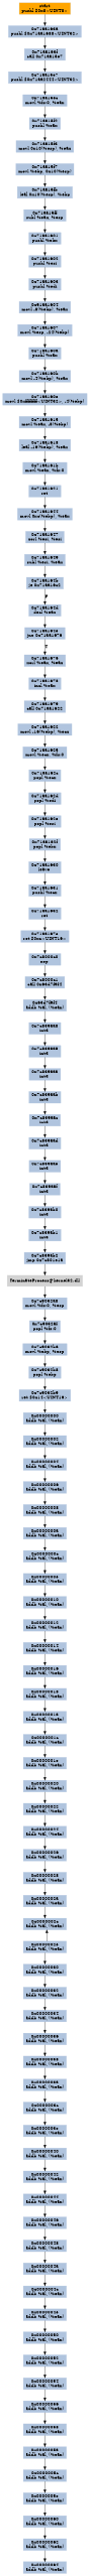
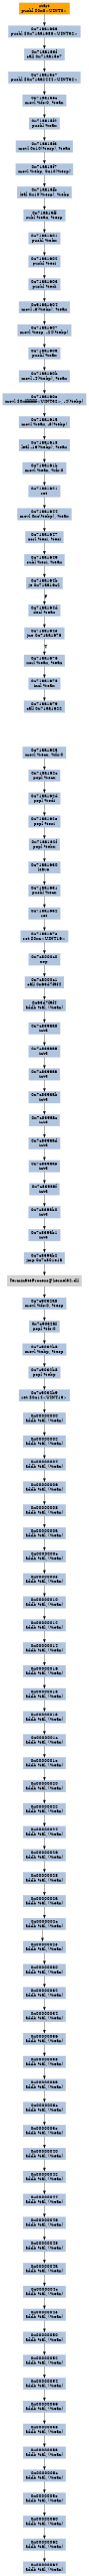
  digraph {
    node [color=lightsteelblue fillcolor=lightsteelblue shape=rectangle style=filled]
    edge [color="#000000"]
    n1 [color=lightgrey fillcolor=orange label="start\npushl $0x8<UINT8>"]
    n2 [label="0x71aa163a\npushl $0x71aa1688<UINT32>"]
    n3 [label="0x71aa163f\ncall 0x71aa15e7"]
    n4 [label="0x71aa15e7\npushl $0x71aa2444<UINT32>"]
    n5 [label="0x71aa15ec\nmovl %fs:0, %eax"]
    n6 [label="0x71aa15f2\npushl %eax"]
    n7 [label="0x71aa15f3\nmovl 0x10(%esp), %eax"]
    n8 [label="0x71aa15f7\nmovl %ebp, 0x10(%esp)"]
    n9 [label="0x71aa15fb\nleal 0x10(%esp), %ebp"]
    n10 [label="0x71aa15ff\nsubl %eax, %esp"]
    n11 [label="0x71aa1601\npushl %ebx"]
    n12 [label="0x71aa1602\npushl %esi"]
    n13 [label="0x71aa1603\npushl %edi"]
    n14 [label="0x91aa1604\nmovl -8(%ebp), %eax"]
    n15 [label="0x71aa1607\nmovl %esp, -24(%ebp)"]
    n16 [label="0x71aa160a\npushl %eax"]
    n17 [label="0x71aa160b\nmovl -4(%ebp), %eax"]
    n18 [label="0x71aa160e\nmovl $0xffffffff<UINT32>, -4(%ebp)"]
    n19 [label="0x71aa1615\nmovl %eax, -8(%ebp)"]
    n20 [label="0x71aa1618\nleal -16(%ebp), %eax"]
    n21 [label="0x71aa161b\nmovl %eax, %fs:0"]
    n22 [label="0x71aa1621\nret"]
    n23 [label="0x71aa1644\nmovl 0xc(%ebp), %eax"]
    n24 [label="0x71aa1647\nxorl %esi, %esi"]
    n25 [label="0x71aa1649\nsubl %esi, %eax"]
    n26 [label="0x71aa164b\nje 0x71aa16c2"]
    n27 [label="0x71aa164d\ndecl %eax"]
    n28 [label="0x71aa164e\njne 0x71aa1676"]
    n29 [label="0x71aa1676\nxorl %eax, %eax"]
    n30 [label="0x71aa1678\nincl %eax"]
    n31 [label="0x71aa1679\ncall 0x71aa1622"]
-   n32 [label="0x71aa1622\nmovl -16(%ebp), %ecx"]
    n33 [label="0x71aa1625\nmovl %ecx, %fs:0"]
    n34 [label="0x71aa162c\npopl %ecx"]
    n35 [label="0x71aa162d\npopl %edi"]
    n36 [label="0x71aa162e\npopl %esi"]
    n37 [label="0x71aa162f\npopl %ebx"]
    n38 [label="0x71aa1630\nleave "]
    n39 [label="0x71aa1631\npushl %ecx"]
    n40 [label="0x71aa1632\nret"]
    n41 [label="0x71aa167e\nret $0xc<UINT16>"]
    n42 [label="0x7c8000c0\nnop "]
    n43 [label="0x7c8000c1\ncall 0x63d7f9f4"]
    n44 [label="0x63d7f9f4\naddb %al, (%eax)"]
    n45 [label="0x7c839aa8\nint3 "]
    n46 [label="0x7c839aa9\nint3 "]
    n47 [label="0x7c839aaa\nint3 "]
    n48 [label="0x7c839aab\nint3 "]
    n49 [label="0x7c839aac\nint3 "]
    n50 [label="0x7c839aad\nint3 "]
    n51 [label="0x7c839aae\nint3 "]
    n52 [label="0x7c839aaf\nint3 "]
    n53 [label="0x7c839ab0\nint3 "]
    n54 [label="0x7c839ab1\nint3 "]
    n55 [label="0x7c839ab2\njmp 0x7c801e1a"]
    n56 [color=lightgrey fillcolor=lightgrey label="TerminateProcess@kernel32.dll"]
    n57 [label="0x7c9032a8\nmovl %fs:0, %esp"]
    n58 [label="0x7c9032af\npopl %fs:0"]
    n59 [label="0x7c9032b6\nmovl %ebp, %esp"]
    n60 [label="0x7c9032b8\npopl %ebp"]
    n61 [label="0x7c9032b9\nret $0x14<UINT16>"]
    n62 [label="0x00000000\naddb %al, (%eax)"]
    n63 [label="0x00000002\naddb %al, (%eax)"]
    n64 [label="0x00000004\naddb %al, (%eax)"]
    n65 [label="0x00000006\naddb %al, (%eax)"]
    n66 [label="0x00000008\naddb %al, (%eax)"]
    n67 [label="0x0000000a\naddb %al, (%eax)"]
    n68 [label="0x0000000c\naddb %al, (%eax)"]
    n69 [label="0x0000000e\naddb %al, (%eax)"]
    n70 [label="0x00000010\naddb %al, (%eax)"]
    n71 [label="0x00000012\naddb %al, (%eax)"]
    n72 [label="0x00000014\naddb %al, (%eax)"]
    n73 [label="0x00000016\naddb %al, (%eax)"]
    n74 [label="0x00000018\naddb %al, (%eax)"]
    n75 [label="0x0000001a\naddb %al, (%eax)"]
    n76 [label="0x0000001c\naddb %al, (%eax)"]
    n77 [label="0x0000001e\naddb %al, (%eax)"]
    n78 [label="0x00000020\naddb %al, (%eax)"]
    n79 [label="0x00000022\naddb %al, (%eax)"]
    n80 [label="0x00000024\naddb %al, (%eax)"]
    n81 [label="0x00000026\naddb %al, (%eax)"]
    n82 [label="0x00000028\naddb %al, (%eax)"]
    n83 [label="0x0000002a\naddb %al, (%eax)"]
    n84 [label="0x0000002c\naddb %al, (%eax)"]
    n85 [label="0x0000002e\naddb %al, (%eax)"]
    n86 [label="0x00000030\naddb %al, (%eax)"]
    n87 [label="0x00000032\naddb %al, (%eax)"]
    n88 [label="0x00000034\naddb %al, (%eax)"]
    n89 [label="0x00000036\naddb %al, (%eax)"]
    n90 [label="0x00000038\naddb %al, (%eax)"]
    n91 [label="0x0000003a\naddb %al, (%eax)"]
    n92 [label="0x0000003c\naddb %al, (%eax)"]
    n93 [label="0x0000003e\naddb %al, (%eax)"]
    n94 [label="0x00000040\naddb %al, (%eax)"]
    n95 [label="0x00000042\naddb %al, (%eax)"]
    n96 [label="0x00000044\naddb %al, (%eax)"]
    n97 [label="0x00000046\naddb %al, (%eax)"]
    n98 [label="0x00000048\naddb %al, (%eax)"]
    n99 [label="0x0000004a\naddb %al, (%eax)"]
    n100 [label="0x0000004c\naddb %al, (%eax)"]
    n101 [label="0x0000004e\naddb %al, (%eax)"]
    n102 [label="0x00000050\naddb %al, (%eax)"]
    n103 [label="0x00000052\naddb %al, (%eax)"]
    n104 [label="0x00000054\naddb %al, (%eax)"]
    n105 [label="0x00000056\naddb %al, (%eax)"]
    n106 [label="0x00000058\naddb %al, (%eax)"]
    n107 [label="0x0000005a\naddb %al, (%eax)"]
    n108 [label="0x0000005c\naddb %al, (%eax)"]
    n109 [label="0x0000005e\naddb %al, (%eax)"]
    n110 [label="0x00000060\naddb %al, (%eax)"]
    n111 [label="0x00000062\naddb %al, (%eax)"]
    n112 [label="0x00000064\naddb %al, (%eax)"]
    n1 -> n2
    n2 -> n3
    n3 -> n4
    n4 -> n5
    n5 -> n6
    n6 -> n7
    n7 -> n8
    n8 -> n9
    n9 -> n10
    n10 -> n11
    n11 -> n12
    n12 -> n13
    n13 -> n14
    n14 -> n15
    n15 -> n16
    n16 -> n17
    n17 -> n18
    n18 -> n19
    n19 -> n20
    n20 -> n21
    n21 -> n22
    n22 -> n23
    n23 -> n24
    n24 -> n25
    n25 -> n26
    n26 -> n27 [label=F]
    n27 -> n28
    n28 -> n29 [label=T]
    n29 -> n30
    n30 -> n31
-   n31 -> n32
-   n32 -> n33
    n33 -> n34
    n34 -> n35
    n35 -> n36
    n36 -> n37
    n37 -> n38
    n38 -> n39
    n39 -> n40
    n40 -> n41
    n41 -> n42
    n42 -> n43
    n43 -> n44
    n44 -> n45
    n45 -> n46
    n46 -> n47
    n47 -> n48
    n48 -> n49
    n49 -> n50
    n50 -> n51
    n51 -> n52
    n52 -> n53
    n53 -> n54
    n54 -> n55
    n55 -> n56
    n56 -> n57
    n57 -> n58
    n58 -> n59
    n59 -> n60
    n60 -> n61
    n61 -> n62
    n62 -> n63
    n63 -> n64
    n64 -> n65
    n65 -> n66
    n66 -> n67
    n67 -> n68
    n68 -> n69
    n69 -> n70
    n70 -> n71
    n71 -> n72
    n72 -> n73
    n73 -> n74
    n74 -> n75
    n75 -> n76
    n76 -> n77
    n77 -> n78
    n78 -> n79
    n79 -> n80
    n80 -> n81
    n81 -> n82
    n82 -> n83
    n83 -> n84
-   n85 -> n84
+   n84 -> n85
    n85 -> n86
    n86 -> n87
    n87 -> n88
    n88 -> n89
    n89 -> n90
    n90 -> n91
    n91 -> n92
    n92 -> n93
    n93 -> n94
    n94 -> n95
    n95 -> n96
    n96 -> n97
    n97 -> n98
    n98 -> n99
    n99 -> n100
    n100 -> n101
    n101 -> n102
    n102 -> n103
    n103 -> n104
    n104 -> n105
    n105 -> n106
    n106 -> n107
    n107 -> n108
    n108 -> n109
    n109 -> n110
    n110 -> n111
    n111 -> n112
  }
